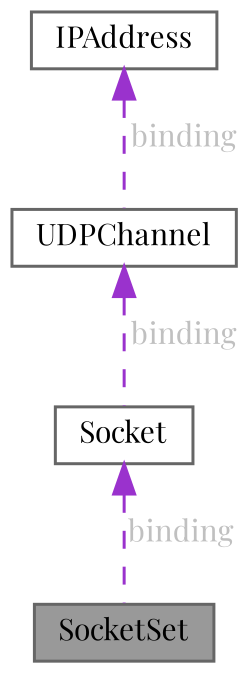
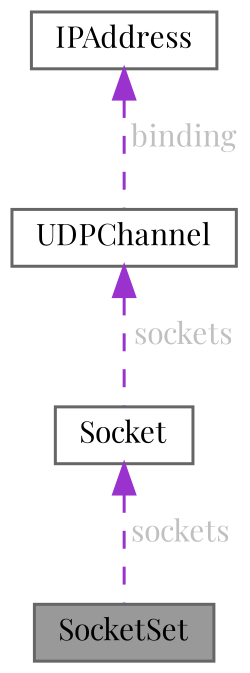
  digraph {
    fontname="Playfair Display"
    node [color=gray40 fillcolor=white fontname="Playfair Display" fontsize=10 shape=box style=filled]
    edge [color=darkorchid3 dir=back fontcolor=grey fontname="Playfair Display" fontsize=10 labelfontname=Helvetica labelfontsize=10 style=dashed]
    n1 [fillcolor=grey60 fontcolor=black height=0.2 label=SocketSet width=0.4]
    n2 [height=0.2 label=Socket width=0.4]
    n3 [height=0.2 label=UDPChannel width=0.4]
    n4 [height=0.2 label=IPAddress width=0.4]
-   n2 -> n1 [label=" binding"]
-   n3 -> n2 [label=" binding"]
+   n2 -> n1 [label=" sockets"]
+   n3 -> n2 [label=" sockets"]
    n4 -> n3 [label=" binding"]
  }
